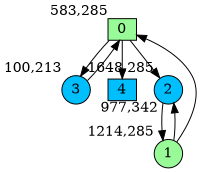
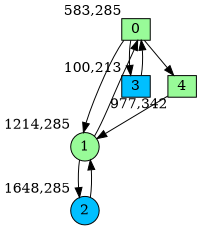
  digraph {
    bgcolor=white
    node [fillcolor=deepskyblue fixedsize=true shape=box style=filled]
    0 [fillcolor=palegreen height=0.3 width=0.4 xlabel="583,285"]
    1 [fillcolor=palegreen height=0.3 shape=circle width=0.4 xlabel="1214,285"]
-   3 [height=0.3 shape=circle width=0.4 xlabel="100,213"]
-   4 [height=0.3 width=0.4 xlabel="977,342"]
+   3 [height=0.3 width=0.4 xlabel="100,213"]
+   4 [fillcolor=palegreen height=0.3 width=0.4 xlabel="977,342"]
    2 [height=0.3 shape=circle width=0.4 xlabel="1648,285"]
-   0 -> 2
+   0 -> 1
    0 -> 3
    0 -> 4
    1 -> 0
    1 -> 2
    3 -> 0
+   4 -> 1
    2 -> 1
  }
